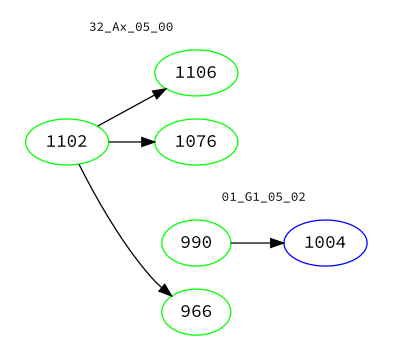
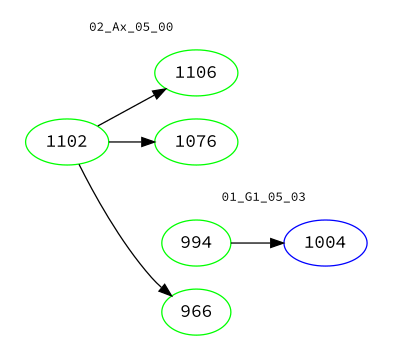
  digraph {
    fontname="Source Code Pro"
    rankdir=LR
    node [color=green fontname="Source Code Pro"]
    edge [color=black fontname="Source Code Pro"]
    n1 [label=1102]
    n2 [label=1076]
    n3 [label=1106]
-   n4 [label=990]
+   n4 [label=994]
    n5 [label=966]
    n6 [color=blue label=1004]
    subgraph cluster_1 {
      color=white
      fontsize=10
-     label="32_Ax_05_00"
+     label="02_Ax_05_00"
      n1
      n2
      n3
    }
    subgraph cluster_2 {
      color=white
      fontsize=10
-     label="01_G1_05_02"
+     label="01_G1_05_03"
      n4
      n5
      n6
    }
    n1 -> n2
    n1 -> n3
    n1 -> n5
    n4 -> n6
  }
